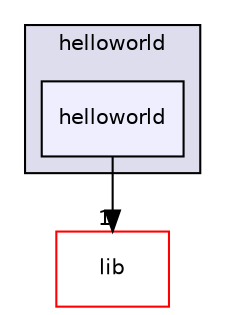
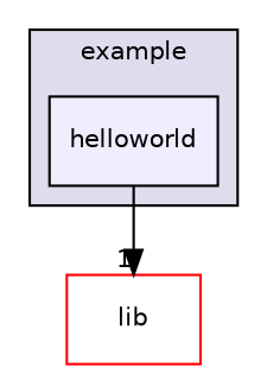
  digraph {
    compound=true
    node [fontname=Helvetica fontsize=10 shape=box style=filled]
    n1 [fillcolor="#eeeeff" label=helloworld pencolor=black]
    n2 [color=red fillcolor=white label=lib]
    subgraph cluster_1 {
      bgcolor="#ddddee"
      fontname=Helvetica
      fontsize=10
-     label=helloworld
+     label=example
      pencolor=black
      n1
    }
    n1 -> n2 [headlabel=1 labeldistance=1.5 labelfontname=Helvetica labelfontsize=10]
  }
